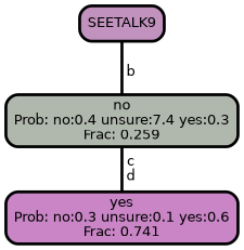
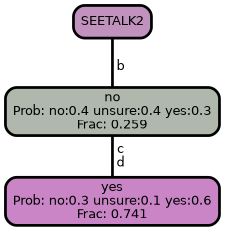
  graph {
    ranksep="0 equally"
    splines=straight
    node [color=black fontcolor=black fontname=helvetica penwidth=3 shape=box style="filled, rounded"]
    edge [color=black fontname=helvetica penwidth=3]
-   n1 [fillcolor="#b0b7ac" label="no\nProb: no:0.4 unsure:7.4 yes:0.3\nFrac: 0.259"]
+   n1 [fillcolor="#b0b7ac" label="no\nProb: no:0.4 unsure:0.4 yes:0.3\nFrac: 0.259"]
    n2 [fillcolor="#c985c6" label="yes\nProb: no:0.3 unsure:0.1 yes:0.6\nFrac: 0.741"]
-   n3 [fillcolor="#c292bf" label=SEETALK9]
+   n3 [fillcolor="#c292bf" label=SEETALK2]
    subgraph sub_1 {
      rank=same
    }
    n1 -- n2 [label=" c\n d"]
    n3 -- n1 [label=" b"]
  }
